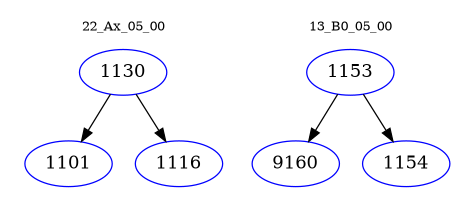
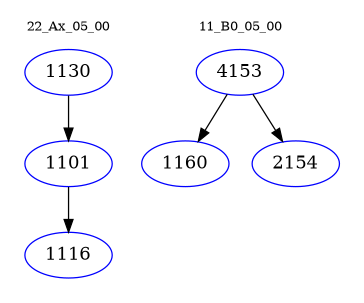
  digraph {
    node [color=blue]
    edge [color=black]
    n1 [label=1130]
    n2 [label=1101]
    n3 [label=1116]
-   n4 [label=9160]
-   n5 [label=1153]
-   n6 [label=1154]
+   n4 [label=1160]
+   n5 [label=4153]
+   n6 [label=2154]
    subgraph cluster_1 {
      color=white
      fontsize=10
      label="22_Ax_05_00"
      n1
      n2
      n3
    }
    subgraph cluster_2 {
      color=white
      fontsize=10
-     label="13_B0_05_00"
+     label="11_B0_05_00"
      n4
      n5
      n6
    }
    n1 -> n2
-   n1 -> n3
+   n2 -> n3
    n5 -> n4
    n5 -> n6
  }
